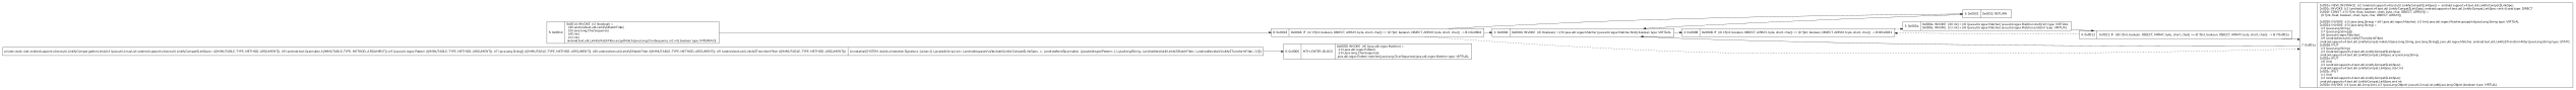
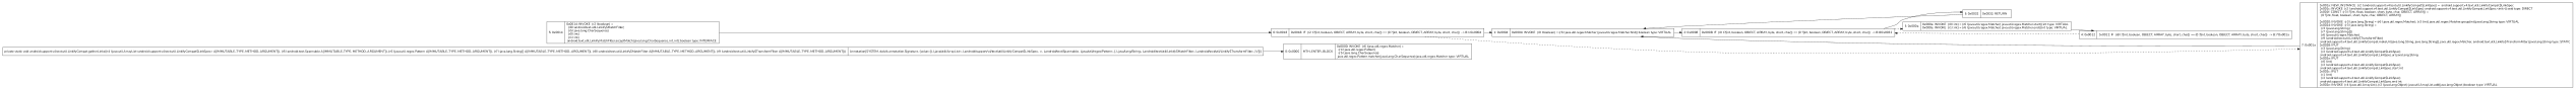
  digraph {
    fontname=Nunito
    rankdir=LR
    node [fontname=Nunito shape=record]
    edge [fontname=Nunito]
    n1 [label="{0\:\ 0x0000|MTH_ENTER_BLOCK\l|0x0000: INVOKE  (r6 I:java.util.regex.Matcher) = \l  (r4 I:java.util.regex.Pattern)\l  (r5 I:java.lang.CharSequence)\l java.util.regex.Pattern.matcher(java.lang.CharSequence):java.util.regex.Matcher type: VIRTUAL \l}"]
    n2 [label="{1\:\ 0x0004|0x0004: INVOKE  (r0 I:boolean) = (r6 I:java.util.regex.Matcher) java.util.regex.Matcher.find():boolean type: VIRTUAL \l}"]
    n3 [label="{2\:\ 0x0008|0x0008: IF  (r0 I:?[int, boolean, OBJECT, ARRAY, byte, short, char]) == (0 ?[int, boolean, OBJECT, ARRAY, byte, short, char])  \-\> B:8:0x0032 \l}"]
    n4 [label="{3\:\ 0x000a|0x000a: INVOKE  (r0 I:int) = (r6 I:java.util.regex.Matcher) java.util.regex.Matcher.start():int type: VIRTUAL \l0x000e: INVOKE  (r1 I:int) = (r6 I:java.util.regex.Matcher) java.util.regex.Matcher.end():int type: VIRTUAL \l}"]
    n5 [label="{8\:\ 0x0032|0x0032: RETURN   \l}"]
    n6 [label="{4\:\ 0x0012|0x0012: IF  (r8 I:?[int, boolean, OBJECT, ARRAY, byte, short, char]) == (0 ?[int, boolean, OBJECT, ARRAY, byte, short, char])  \-\> B:7:0x001a \l}"]
    n7 [label="{7\:\ 0x001a|0x001a: NEW_INSTANCE  (r2 I:android.support.v4.text.util.LinkifyCompat$LinkSpec) =  android.support.v4.text.util.LinkifyCompat$LinkSpec \l0x001c: INVOKE  (r2 I:android.support.v4.text.util.LinkifyCompat$LinkSpec) android.support.v4.text.util.LinkifyCompat.LinkSpec.\<init\>():void type: DIRECT \l0x001f: CONST  (r3 I:?[int, float, boolean, short, byte, char, OBJECT, ARRAY]) = \l  (0 ?[int, float, boolean, short, byte, char, OBJECT, ARRAY])\l \l0x0020: INVOKE  (r3 I:java.lang.String) = (r6 I:java.util.regex.Matcher), (r3 I:int) java.util.regex.Matcher.group(int):java.lang.String type: VIRTUAL \l0x0024: INVOKE  (r3 I:java.lang.String) = \l  (r3 I:java.lang.String)\l  (r7 I:java.lang.String[])\l  (r6 I:java.util.regex.Matcher)\l  (r9 I:android.text.util.Linkify$TransformFilter)\l android.support.v4.text.util.LinkifyCompat.makeUrl(java.lang.String, java.lang.String[], java.util.regex.Matcher, android.text.util.Linkify$TransformFilter):java.lang.String type: STATIC \l0x0028: IPUT  \l  (r3 I:java.lang.String)\l  (r2 I:android.support.v4.text.util.LinkifyCompat$LinkSpec)\l android.support.v4.text.util.LinkifyCompat.LinkSpec.url java.lang.String \l0x002a: IPUT  \l  (r0 I:int)\l  (r2 I:android.support.v4.text.util.LinkifyCompat$LinkSpec)\l android.support.v4.text.util.LinkifyCompat.LinkSpec.start int \l0x002c: IPUT  \l  (r1 I:int)\l  (r2 I:android.support.v4.text.util.LinkifyCompat$LinkSpec)\l android.support.v4.text.util.LinkifyCompat.LinkSpec.end int \l0x002e: INVOKE  (r4 I:java.util.ArrayList), (r2 I:java.lang.Object) java.util.ArrayList.add(java.lang.Object):boolean type: VIRTUAL \l}"]
    n8 [label="{5\:\ 0x0014|0x0014: INVOKE  (r2 I:boolean) = \l  (r8 I:android.text.util.Linkify$MatchFilter)\l  (r5 I:java.lang.CharSequence)\l  (r0 I:int)\l  (r1 I:int)\l android.text.util.Linkify.MatchFilter.acceptMatch(java.lang.CharSequence, int, int):boolean type: INTERFACE \l}"]
    n9 [label="{6\:\ 0x0018|0x0018: IF  (r2 I:?[int, boolean, OBJECT, ARRAY, byte, short, char]) == (0 ?[int, boolean, OBJECT, ARRAY, byte, short, char])  \-\> B:1:0x0004 \l}"]
    n10 [label="{private static void android.support.v4.text.util.LinkifyCompat.gatherLinks((r4 I:java.util.ArrayList\<android.support.v4.text.util.LinkifyCompat$LinkSpec\> A[IMMUTABLE_TYPE, METHOD_ARGUMENT]), (r5 I:android.text.Spannable A[IMMUTABLE_TYPE, METHOD_ARGUMENT]), (r6 I:java.util.regex.Pattern A[IMMUTABLE_TYPE, METHOD_ARGUMENT]), (r7 I:java.lang.String[] A[IMMUTABLE_TYPE, METHOD_ARGUMENT]), (r8 I:android.text.util.Linkify$MatchFilter A[IMMUTABLE_TYPE, METHOD_ARGUMENT]), (r9 I:android.text.util.Linkify$TransformFilter A[IMMUTABLE_TYPE, METHOD_ARGUMENT]))  | Annotation[SYSTEM, dalvik.annotation.Signature, \{value=[(, Ljava\/util\/ArrayList\<, Landroid\/support\/v4\/text\/util\/LinkifyCompat$LinkSpec;, \>;, Landroid\/text\/Spannable;, Ljava\/util\/regex\/Pattern;, [, Ljava\/lang\/String;, Landroid\/text\/util\/Linkify$MatchFilter;, Landroid\/text\/util\/Linkify$TransformFilter;, )V]\}]\l}"]
    n2 -> n3
    n3 -> n4 [style=dashed]
-   n9 -> n5
+   n3 -> n5
    n4 -> n6
    n5 -> n2
    n6 -> n3 [style=dashed]
-   n6 -> n7
    n7 -> n2
    n8 -> n9
    n9 -> n2
    n9 -> n7 [style=dashed]
    n10 -> n1
  }
